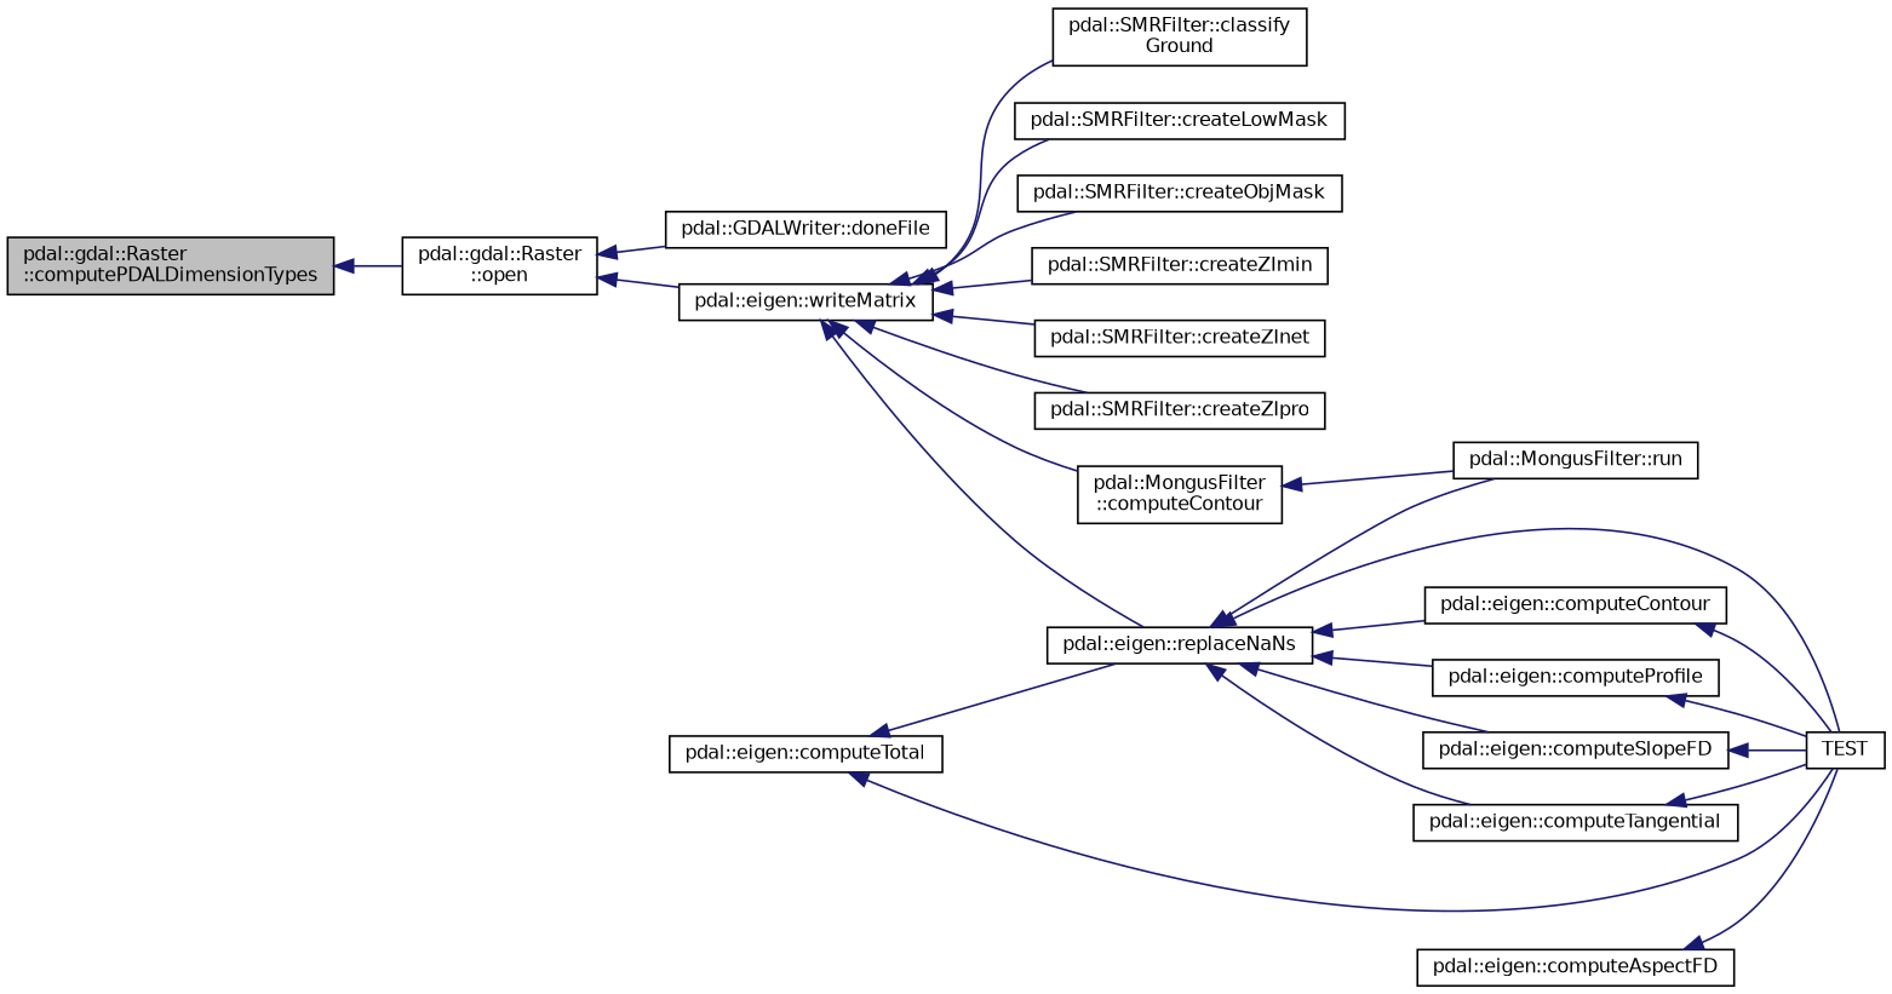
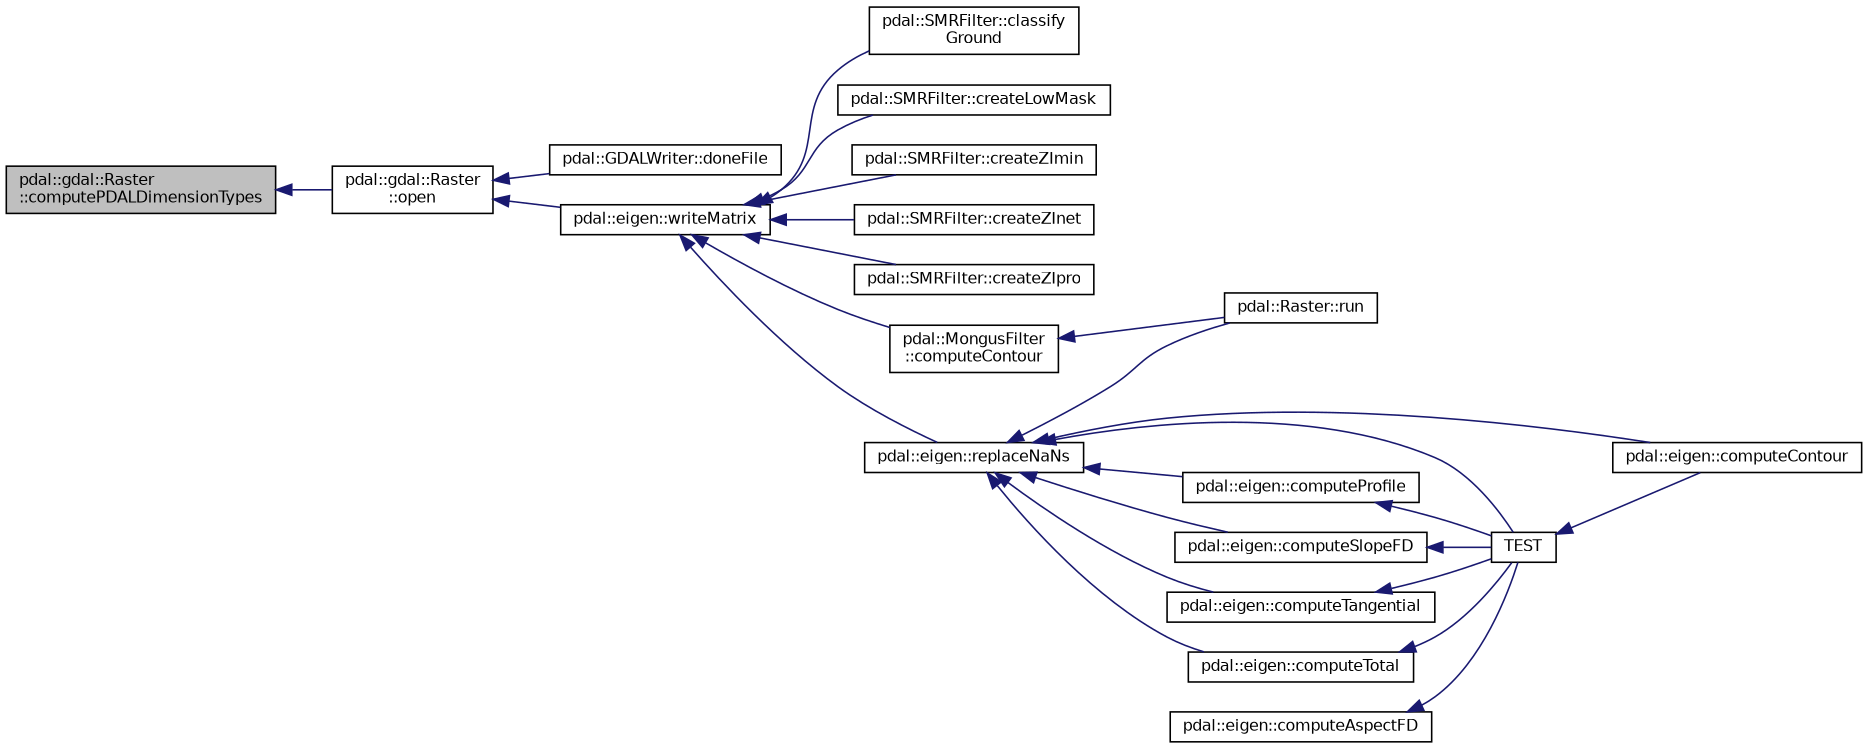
  digraph {
    rankdir=LR
    node [color=black fillcolor=white fontname=Helvetica fontsize=10 shape=record style=filled]
    edge [color=midnightblue dir=back fontname=Helvetica fontsize=10 labelfontname=Helvetica labelfontsize=10 style=solid]
    n1 [fillcolor=grey75 fontcolor=black height=0.2 label="pdal::gdal::Raster\l::computePDALDimensionTypes" width=0.4]
    n2 [height=0.2 label="pdal::gdal::Raster\l::open" width=0.4]
    n3 [height=0.2 label="pdal::GDALWriter::doneFile" width=0.4]
    n4 [height=0.2 label="pdal::eigen::writeMatrix" width=0.4]
    n5 [height=0.2 label="pdal::SMRFilter::classify\lGround" width=0.4]
    n6 [height=0.2 label="pdal::SMRFilter::createLowMask" width=0.4]
-   n7 [height=0.2 label="pdal::SMRFilter::createObjMask" width=0.4]
    n8 [height=0.2 label="pdal::SMRFilter::createZImin" width=0.4]
    n9 [height=0.2 label="pdal::SMRFilter::createZInet" width=0.4]
    n10 [height=0.2 label="pdal::SMRFilter::createZIpro" width=0.4]
    n11 [height=0.2 label="pdal::MongusFilter\l::computeContour" width=0.4]
    n12 [height=0.2 label="pdal::eigen::replaceNaNs" width=0.4]
-   n13 [height=0.2 label="pdal::MongusFilter::run" width=0.4]
+   n13 [height=0.2 label="pdal::Raster::run" width=0.4]
    n14 [height=0.2 label=TEST width=0.4]
    n15 [height=0.2 label="pdal::eigen::computeContour" width=0.4]
    n16 [height=0.2 label="pdal::eigen::computeProfile" width=0.4]
    n17 [height=0.2 label="pdal::eigen::computeSlopeFD" width=0.4]
    n18 [height=0.2 label="pdal::eigen::computeTangential" width=0.4]
    n19 [height=0.2 label="pdal::eigen::computeTotal" width=0.4]
    n20 [height=0.2 label="pdal::eigen::computeAspectFD" width=0.4]
    n1 -> n2
    n2 -> n3
    n2 -> n4
    n4 -> n5
    n4 -> n6
-   n4 -> n7
    n4 -> n8
    n4 -> n9
    n4 -> n10
    n4 -> n11
    n4 -> n12
    n11 -> n13
    n12 -> n13
    n12 -> n14
    n12 -> n15
    n12 -> n16
    n12 -> n17
    n12 -> n18
-   n19 -> n12
-   n15 -> n14
+   n12 -> n19
+   n14 -> n15
    n16 -> n14
    n17 -> n14
    n18 -> n14
    n19 -> n14
    n20 -> n14
  }
